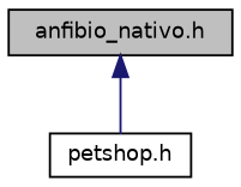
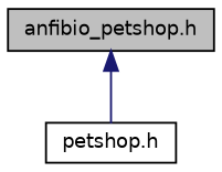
  digraph {
    fontname="DejaVu Sans"
    node [color=black fontname="DejaVu Sans" fontsize=10 shape=record style=filled]
-   n1 [fillcolor=grey75 fontcolor=black height=0.2 label="anfibio_nativo.h" width=0.4]
+   n1 [fillcolor=grey75 fontcolor=black height=0.2 label="anfibio_petshop.h" width=0.4]
    n2 [fillcolor=white height=0.2 label="petshop.h" width=0.4]
    n1 -> n2 [color=midnightblue dir=back fontname="DejaVu Sans" fontsize=10 labelfontname=Helvetica labelfontsize=10 style=solid]
  }
